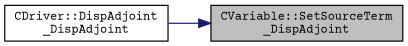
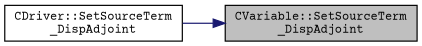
  digraph {
    rankdir=RL
    fontname="Courier Prime"
    node [color=black fontname="Courier Prime" fontsize=10 shape=record style=filled]
    n1 [fillcolor=grey75 fontcolor=black height=0.2 label="CVariable::SetSourceTerm\l_DispAdjoint" width=0.4]
-   n2 [fillcolor=white height=0.2 label="CDriver::DispAdjoint\l_DispAdjoint" width=0.4]
+   n2 [fillcolor=white height=0.2 label="CDriver::SetSourceTerm\l_DispAdjoint" width=0.4]
    n1 -> n2 [color=midnightblue dir=back fontname="Courier Prime" fontsize=10 labelfontname=Helvetica labelfontsize=10 style=solid]
  }
